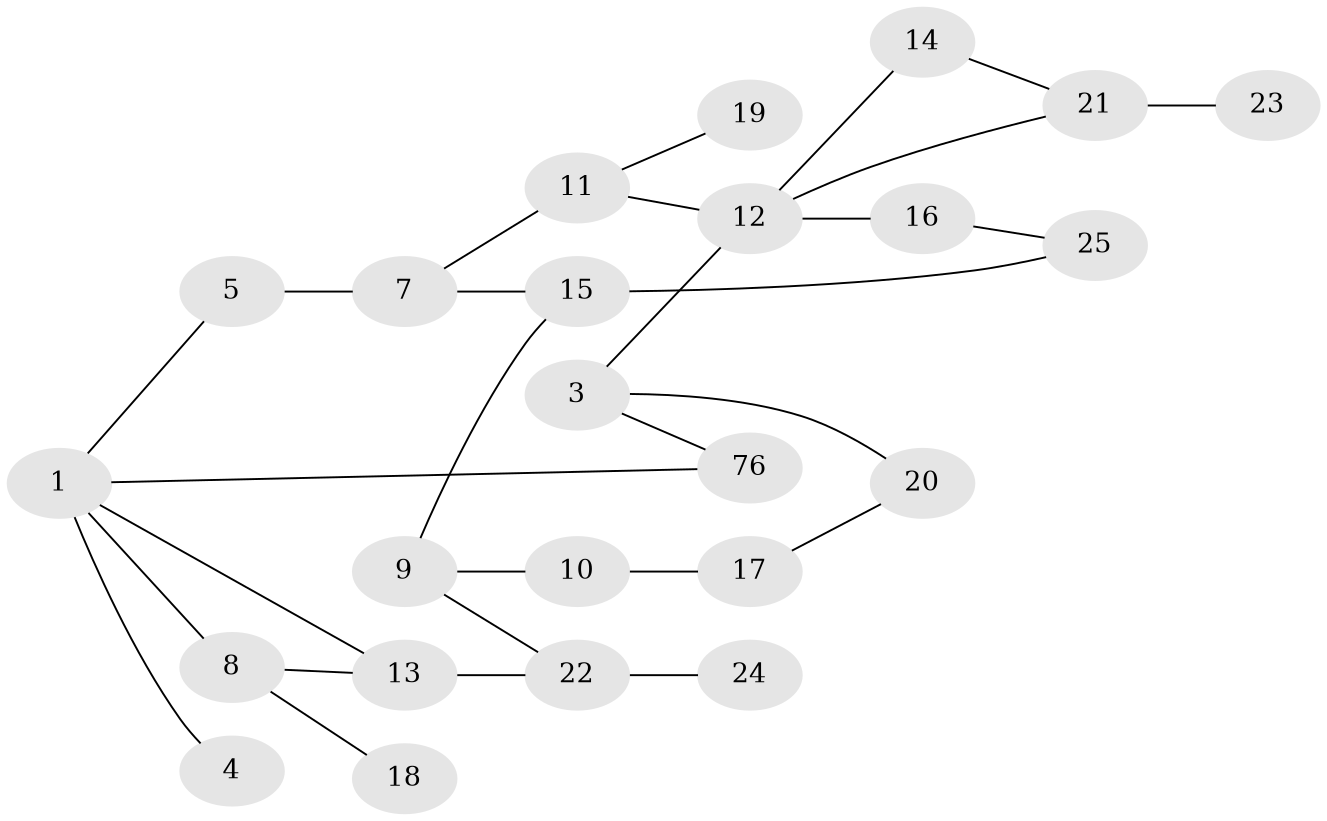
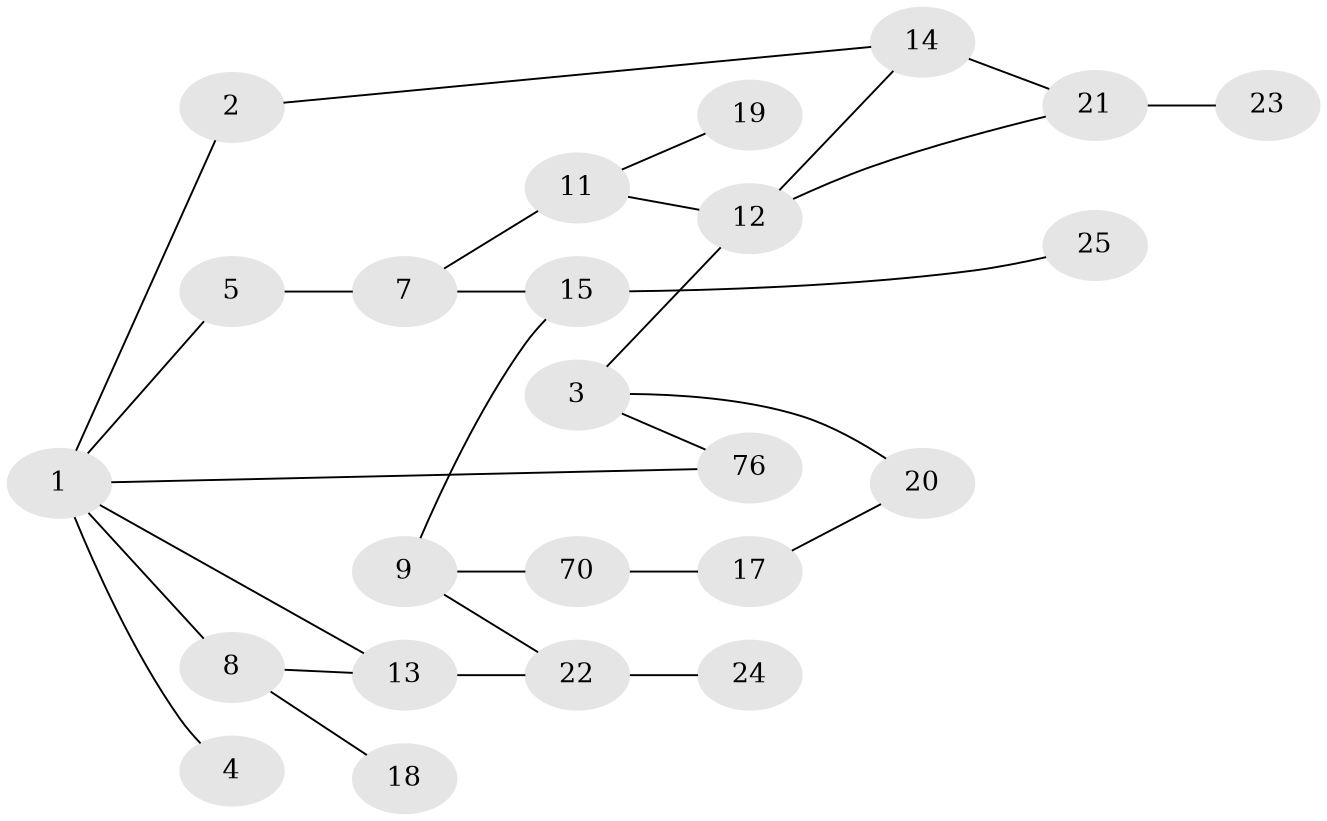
  graph {
    rankdir=LR
    node [color=gray90 style=filled]
    edge [weight=1.0]
    1
+   2
    4
    5
    8
    13
    n7 [label=76]
    14
    3
    12
    20
    7
    18
    9
-   10
+   10 [label=70]
    15
    22
    21
-   16
    11
    19
    17
    25
    24
    23
+   1 -- 2
    1 -- 4
    1 -- 5 [weight=2.0]
    1 -- 8
    1 -- 13
    1 -- n7
+   2 -- 14
    5 -- 7 [weight=3.0]
    8 -- 13
    8 -- 18
    13 -- 22
    14 -- 21
    3 -- n7 [weight=2.0]
    3 -- 12
    3 -- 20
    12 -- 14
    12 -- 21
-   12 -- 16
    7 -- 15
    7 -- 11 [weight=2.0]
    9 -- 10
    9 -- 15
    9 -- 22
    10 -- 17
    15 -- 25
    22 -- 24
    21 -- 23
-   16 -- 25
    11 -- 12
    11 -- 19
    17 -- 20
  }
